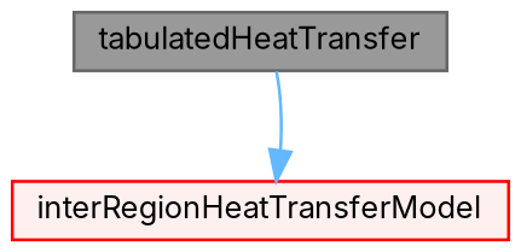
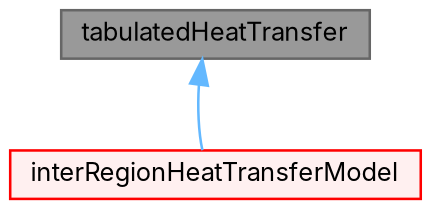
  digraph {
    fontname=Inter
    node [fontname=Inter fontsize=10 shape=box style=filled]
    n1 [color=gray40 fillcolor=grey60 fontcolor=black height=0.2 label=tabulatedHeatTransfer width=0.4]
    n2 [color=red fillcolor="#FFF0F0" height=0.2 label=interRegionHeatTransferModel width=0.4]
-   n2 -> n1 [color=steelblue1 dir=back fontname=Inter fontsize=10 labelfontname=Helvetica labelfontsize=10 style=solid]
+   n1 -> n2 [color=steelblue1 dir=back fontname=Inter fontsize=10 labelfontname=Helvetica labelfontsize=10 style=solid]
  }
